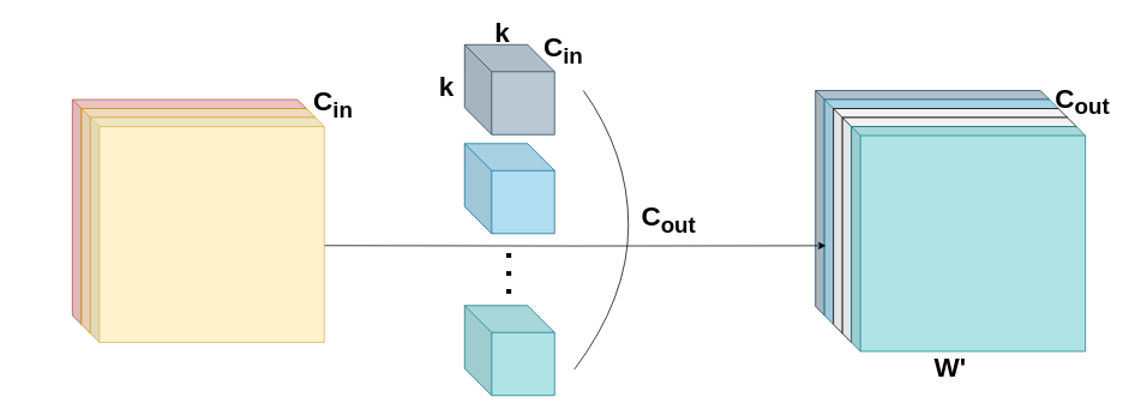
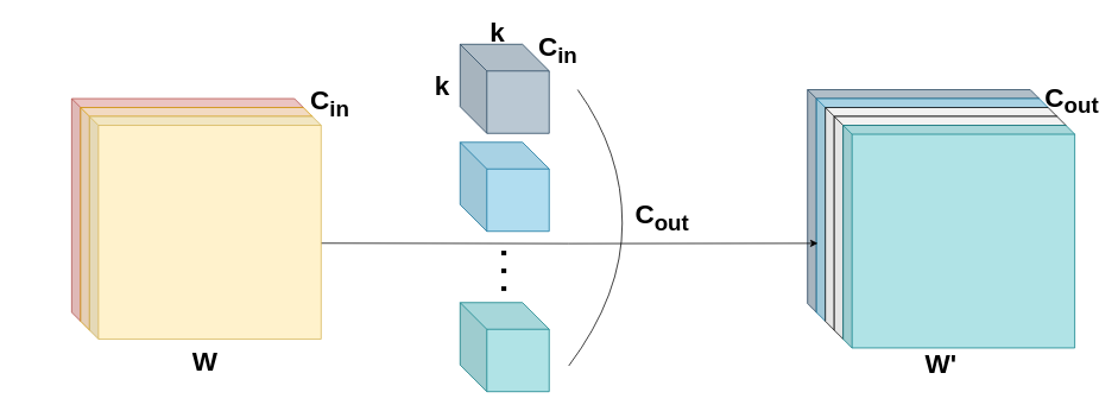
  <mxCell id="0" />
  <mxCell id="1" parent="0" />
  <mxCell id="2" value="" style="group" parent="1" vertex="1" connectable="0"><mxGeometry x="846" y="90" width="380" height="320" as="geometry" /></mxCell>
  <mxCell id="3" value="" style="group" parent="2" vertex="1" connectable="0"><mxGeometry width="380" height="320" as="geometry" /></mxCell>
  <mxCell id="4" value="" style="shape=cube;whiteSpace=wrap;html=1;boundedLbl=1;backgroundOutline=1;darkOpacity=0.05;darkOpacity2=0.1;size=10;fillColor=#bac8d3;strokeColor=#23445d;" parent="3" vertex="1"><mxGeometry x="60" y="10" width="260" height="250" as="geometry" /></mxCell>
  <mxCell id="5" value="" style="shape=cube;whiteSpace=wrap;html=1;boundedLbl=1;backgroundOutline=1;darkOpacity=0.05;darkOpacity2=0.1;size=10;fillColor=#b1ddf0;strokeColor=#10739e;" parent="3" vertex="1"><mxGeometry x="70" y="20" width="260" height="250" as="geometry" /></mxCell>
  <mxCell id="6" value="" style="shape=cube;whiteSpace=wrap;html=1;boundedLbl=1;backgroundOutline=1;darkOpacity=0.05;darkOpacity2=0.1;size=10;" parent="3" vertex="1"><mxGeometry x="80" y="30" width="260" height="250" as="geometry" /></mxCell>
  <mxCell id="7" value="&lt;b&gt;&lt;font style=&quot;font-size: 30px;&quot;&gt;W'&lt;/font&gt;&lt;/b&gt;" style="text;html=1;strokeColor=none;fillColor=none;align=center;verticalAlign=middle;whiteSpace=wrap;rounded=0;" parent="3" vertex="1"><mxGeometry x="180" y="303" width="60" height="30" as="geometry" /></mxCell>
  <mxCell id="8" value="&lt;b style=&quot;font-size: 30px;&quot;&gt;C&lt;sub&gt;out&lt;/sub&gt;&lt;/b&gt;" style="text;html=1;strokeColor=none;fillColor=none;align=center;verticalAlign=middle;whiteSpace=wrap;rounded=0;fontSize=20;" parent="3" vertex="1"><mxGeometry x="327" y="7" width="60" height="30" as="geometry" /></mxCell>
  <mxCell id="9" value="" style="shape=cube;whiteSpace=wrap;html=1;boundedLbl=1;backgroundOutline=1;darkOpacity=0.05;darkOpacity2=0.1;size=10;" parent="2" vertex="1"><mxGeometry x="90" y="40" width="260" height="250" as="geometry" /></mxCell>
  <mxCell id="10" value="" style="shape=cube;whiteSpace=wrap;html=1;boundedLbl=1;backgroundOutline=1;darkOpacity=0.05;darkOpacity2=0.1;size=10;fillColor=#b0e3e6;strokeColor=#0e8088;" parent="2" vertex="1"><mxGeometry x="100" y="50" width="260" height="250" as="geometry" /></mxCell>
  <mxCell id="11" value="" style="group" parent="1" vertex="1" connectable="0"><mxGeometry x="516" y="49" width="100" height="390" as="geometry" /></mxCell>
  <mxCell id="12" value="" style="shape=cube;whiteSpace=wrap;html=1;boundedLbl=1;backgroundOutline=1;darkOpacity=0.05;darkOpacity2=0.1;size=30;fillColor=#b1ddf0;strokeColor=#10739e;" parent="11" vertex="1"><mxGeometry y="110" width="100" height="100" as="geometry" /></mxCell>
  <mxCell id="13" value="" style="shape=cube;whiteSpace=wrap;html=1;boundedLbl=1;backgroundOutline=1;darkOpacity=0.05;darkOpacity2=0.1;size=30;fillColor=#bac8d3;strokeColor=#23445d;" parent="11" vertex="1"><mxGeometry width="100" height="100" as="geometry" /></mxCell>
  <mxCell id="14" value="" style="shape=cube;whiteSpace=wrap;html=1;boundedLbl=1;backgroundOutline=1;darkOpacity=0.05;darkOpacity2=0.1;size=30;fillColor=#b0e3e6;strokeColor=#0e8088;" parent="11" vertex="1"><mxGeometry y="290" width="100" height="100" as="geometry" /></mxCell>
  <mxCell id="15" value="&lt;b&gt;&lt;font style=&quot;font-size: 36px;&quot;&gt;. . .&lt;/font&gt;&lt;/b&gt;" style="text;html=1;strokeColor=none;fillColor=none;align=center;verticalAlign=middle;whiteSpace=wrap;rounded=0;rotation=90;" parent="11" vertex="1"><mxGeometry x="30" y="240" width="60" height="30" as="geometry" /></mxCell>
  <mxCell id="16" style="edgeStyle=orthogonalEdgeStyle;rounded=0;orthogonalLoop=1;jettySize=auto;html=1;entryX=0.006;entryY=0.65;entryDx=0;entryDy=0;entryPerimeter=0;" parent="1" target="5" edge="1"><mxGeometry relative="1" as="geometry"><mxPoint x="357.671" y="272.334" as="sourcePoint" /><mxPoint x="836.012" y="272.047" as="targetPoint" /></mxGeometry></mxCell>
  <mxCell id="17" value="" style="group" parent="1" vertex="1" connectable="0"><mxGeometry x="20" y="100" width="380" height="320" as="geometry" /></mxCell>
  <mxCell id="18" value="" style="shape=cube;whiteSpace=wrap;html=1;boundedLbl=1;backgroundOutline=1;darkOpacity=0.05;darkOpacity2=0.1;size=10;fillColor=#f8cecc;strokeColor=#b85450;" parent="17" vertex="1"><mxGeometry x="60" y="10" width="260" height="250" as="geometry" /></mxCell>
  <mxCell id="19" value="" style="shape=cube;whiteSpace=wrap;html=1;boundedLbl=1;backgroundOutline=1;darkOpacity=0.05;darkOpacity2=0.1;size=10;fillColor=#ffe6cc;strokeColor=#d79b00;" parent="17" vertex="1"><mxGeometry x="70" y="20" width="260" height="250" as="geometry" /></mxCell>
  <mxCell id="20" value="" style="shape=cube;whiteSpace=wrap;html=1;boundedLbl=1;backgroundOutline=1;darkOpacity=0.05;darkOpacity2=0.1;size=10;fillColor=#fff2cc;strokeColor=#d6b656;" parent="17" vertex="1"><mxGeometry x="80" y="30" width="260" height="250" as="geometry" /></mxCell>
+ <mxCell id="21" value="&lt;b&gt;&lt;font style=&quot;font-size: 30px;&quot;&gt;W&lt;/font&gt;&lt;/b&gt;" style="text;html=1;strokeColor=none;fillColor=none;align=center;verticalAlign=middle;whiteSpace=wrap;rounded=0;" parent="17" vertex="1"><mxGeometry x="180" y="290" width="60" height="30" as="geometry" /></mxCell>
  <mxCell id="22" value="&lt;b style=&quot;font-size: 30px;&quot;&gt;C&lt;sub style=&quot;&quot;&gt;in&lt;/sub&gt;&lt;/b&gt;" style="text;html=1;strokeColor=none;fillColor=none;align=center;verticalAlign=middle;whiteSpace=wrap;rounded=0;fontSize=20;" parent="17" vertex="1"><mxGeometry x="320" width="60" height="30" as="geometry" /></mxCell>
  <mxCell id="23" value="&lt;b&gt;&lt;font style=&quot;font-size: 30px;&quot;&gt;k&lt;/font&gt;&lt;/b&gt;" style="text;html=1;strokeColor=none;fillColor=none;align=center;verticalAlign=middle;whiteSpace=wrap;rounded=0;" parent="1" vertex="1"><mxGeometry x="466" y="80" width="60" height="30" as="geometry" /></mxCell>
  <mxCell id="24" value="&lt;b&gt;&lt;font style=&quot;font-size: 30px;&quot;&gt;k&lt;/font&gt;&lt;/b&gt;" style="text;html=1;strokeColor=none;fillColor=none;align=center;verticalAlign=middle;whiteSpace=wrap;rounded=0;" parent="1" vertex="1"><mxGeometry x="528" y="20" width="60" height="30" as="geometry" /></mxCell>
  <mxCell id="25" value="&lt;b style=&quot;font-size: 30px;&quot;&gt;C&lt;sub style=&quot;&quot;&gt;in&lt;/sub&gt;&lt;/b&gt;" style="text;html=1;strokeColor=none;fillColor=none;align=center;verticalAlign=middle;whiteSpace=wrap;rounded=0;fontSize=20;" parent="1" vertex="1"><mxGeometry x="596" y="40" width="60" height="30" as="geometry" /></mxCell>
  <mxCell id="26" value="" style="curved=1;endArrow=none;html=1;rounded=0;endFill=0;" parent="1" edge="1"><mxGeometry width="50" height="50" relative="1" as="geometry"><mxPoint x="638" y="410" as="sourcePoint" /><mxPoint x="648" y="100" as="targetPoint" /><Array as="points"><mxPoint x="698" y="330" /><mxPoint x="698" y="170" /></Array></mxGeometry></mxCell>
  <mxCell id="27" value="&lt;b style=&quot;font-size: 30px;&quot;&gt;C&lt;sub&gt;out&lt;/sub&gt;&lt;/b&gt;" style="text;html=1;strokeColor=none;fillColor=none;align=center;verticalAlign=middle;whiteSpace=wrap;rounded=0;fontSize=20;" parent="1" vertex="1"><mxGeometry x="713" y="228" width="60" height="30" as="geometry" /></mxCell>
